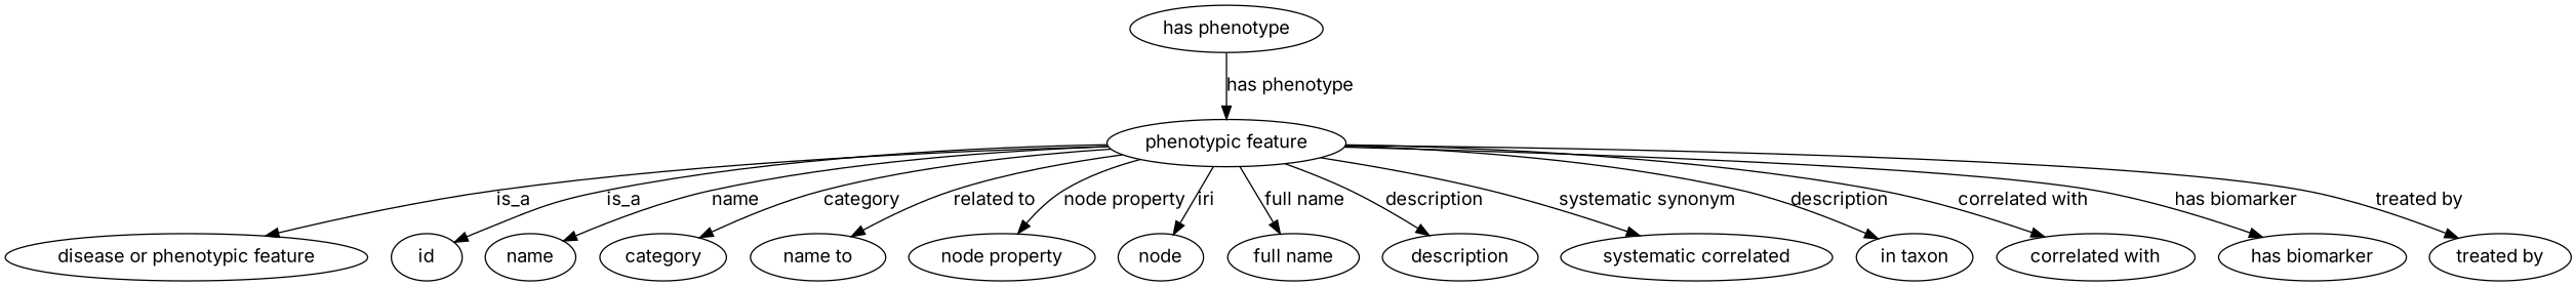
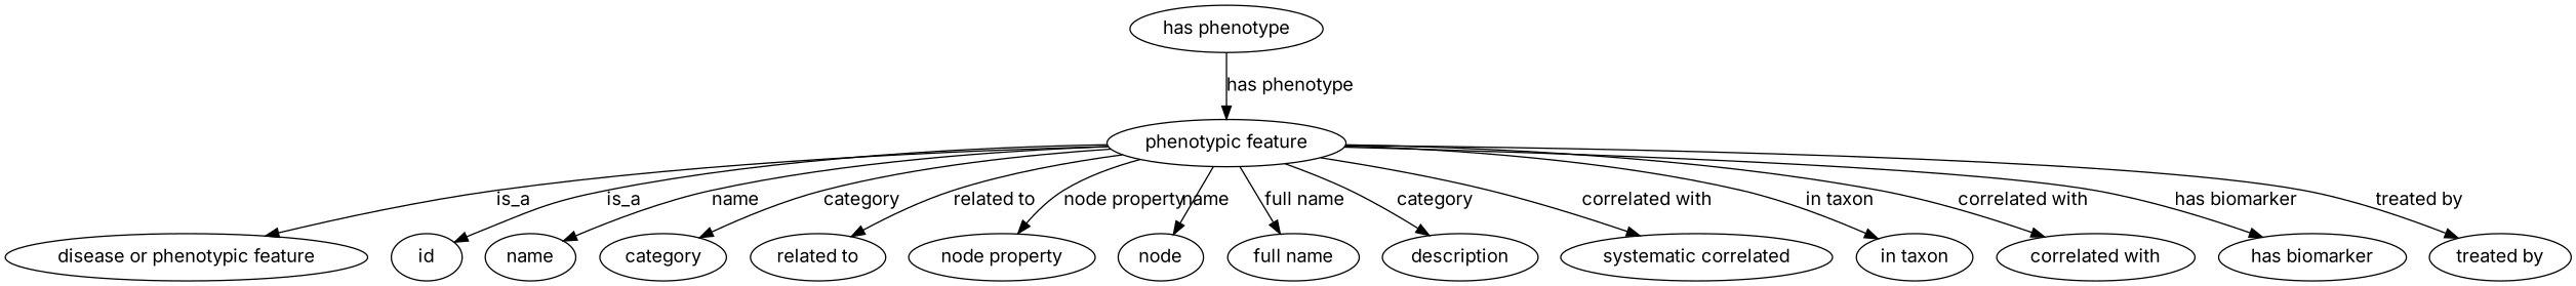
  digraph {
    fontname=Inter
    node [fontname=Inter color=black]
    edge [fontname=Inter color=black style=solid]
    n1 [height=0.5 label="phenotypic feature" width=2.1155 color=""]
    "disease or phenotypic feature" [height=0.5 width=3.1523 color=""]
    id [height=0.5 width=0.75]
    name [height=0.5 width=0.75]
    category [height=0.5 width=0.75]
-   "related to" [height=0.5 width=0.75 label="name to"]
+   "related to" [height=0.5 width=0.75]
    "node property" [height=0.5 width=0.75]
    n8 [height=0.5 label="node" width=0.75]
    "full name" [height=0.5 width=0.75]
    description [height=0.5 width=0.75]
    n11 [height=0.5 label="systematic correlated" width=0.75]
    "in taxon" [height=0.5 width=0.75]
    "correlated with" [height=0.5 width=0.75]
    "has biomarker" [height=0.5 width=0.75]
    "treated by" [height=0.5 width=0.75]
    "has phenotype" [height=0.5 width=0.75]
    n1 -> "disease or phenotypic feature" [label=is_a color="" style=""]
    n1 -> id [label=is_a]
    n1 -> name [label=name]
    n1 -> category [label=category]
    n1 -> "related to" [label="related to"]
    n1 -> "node property" [label="node property"]
-   n1 -> n8 [label=iri]
+   n1 -> n8 [label=name]
    n1 -> "full name" [label="full name"]
-   n1 -> description [label=description]
-   n1 -> n11 [label="systematic synonym"]
-   n1 -> "in taxon" [label=description]
+   n1 -> description [label=category]
+   n1 -> n11 [label="correlated with"]
+   n1 -> "in taxon" [label="in taxon"]
    n1 -> "correlated with" [label="correlated with"]
    n1 -> "has biomarker" [label="has biomarker"]
    n1 -> "treated by" [label="treated by"]
    "has phenotype" -> n1 [label="has phenotype"]
  }
